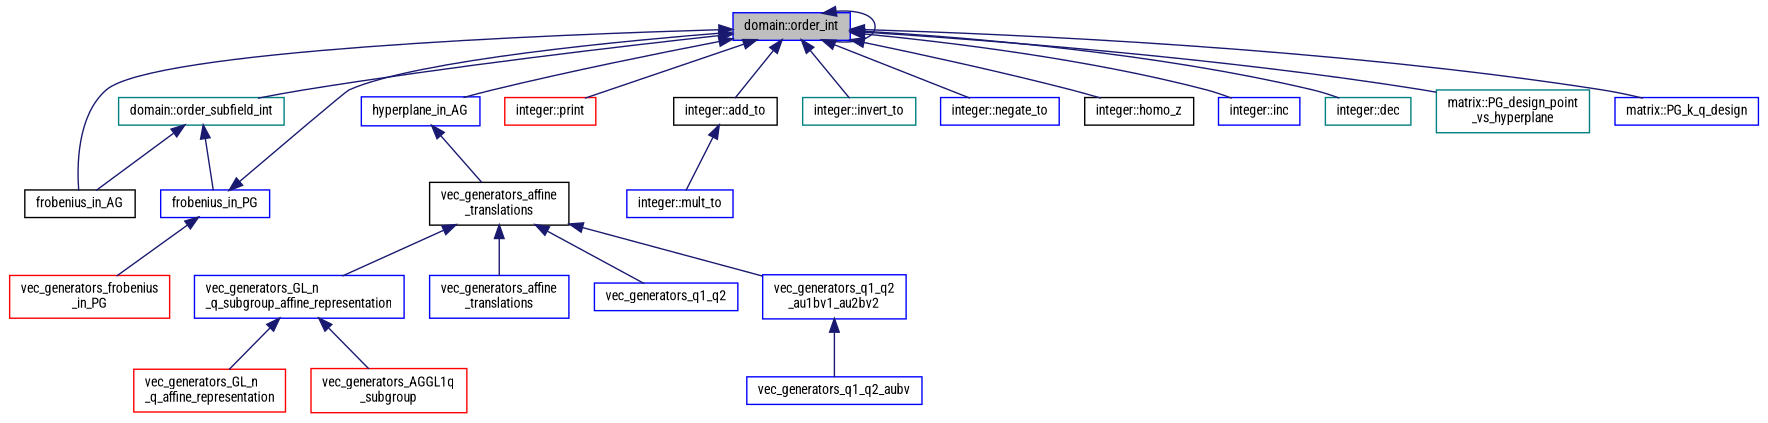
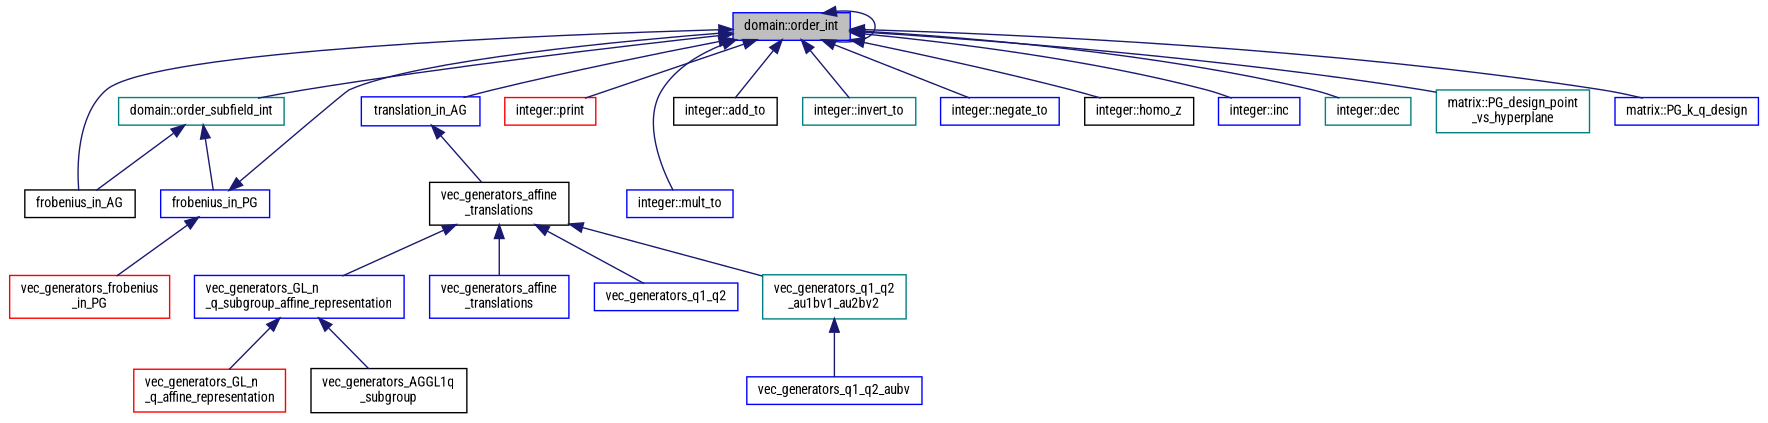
  digraph {
    fontname="Roboto Condensed"
    rankdir=TB
    node [color=blue fillcolor=white fontname="Roboto Condensed" fontsize=10 shape=record style=filled]
    edge [color=midnightblue dir=back fontname="Roboto Condensed" fontsize=10 labelfontname=Helvetica labelfontsize=10 style=solid]
    n1 [fillcolor=grey75 fontcolor=black height=0.2 label="domain::order_int" width=0.4]
    n2 [color=teal height=0.2 label="domain::order_subfield_int" width=0.4]
    n3 [color=black height=0.2 label=frobenius_in_AG width=0.4]
-   n4 [height=0.2 label=hyperplane_in_AG width=0.4]
+   n4 [height=0.2 label=translation_in_AG width=0.4]
    n5 [color=red height=0.2 label="integer::print" width=0.4]
    n6 [height=0.2 label="integer::mult_to" width=0.4]
    n7 [color=teal height=0.2 label="integer::invert_to" width=0.4]
    n8 [color=black height=0.2 label="integer::add_to" width=0.4]
    n9 [height=0.2 label="integer::negate_to" width=0.4]
    n10 [color=black height=0.2 label="integer::homo_z" width=0.4]
    n11 [height=0.2 label="integer::inc" width=0.4]
    n12 [color=teal height=0.2 label="integer::dec" width=0.4]
    n13 [color=teal height=0.2 label="matrix::PG_design_point\l_vs_hyperplane" width=0.4]
    n14 [height=0.2 label="matrix::PG_k_q_design" width=0.4]
    n15 [height=0.2 label=frobenius_in_PG width=0.4]
    n16 [color=red height=0.2 label="vec_generators_frobenius\l_in_PG" width=0.4]
    n17 [color=black height=0.2 label="vec_generators_affine\l_translations" width=0.4]
    n18 [height=0.2 label="vec_generators_GL_n\l_q_subgroup_affine_representation" width=0.4]
    n19 [color=red height=0.2 label="vec_generators_GL_n\l_q_affine_representation" width=0.4]
-   n20 [color=red height=0.2 label="vec_generators_AGGL1q\l_subgroup" width=0.4]
+   n20 [color=black height=0.2 label="vec_generators_AGGL1q\l_subgroup" width=0.4]
    n21 [height=0.2 label="vec_generators_affine\l_translations" width=0.4]
    n22 [height=0.2 label=vec_generators_q1_q2 width=0.4]
-   n23 [height=0.2 label="vec_generators_q1_q2\l_au1bv1_au2bv2" width=0.4]
+   n23 [color=teal height=0.2 label="vec_generators_q1_q2\l_au1bv1_au2bv2" width=0.4]
    n24 [height=0.2 label=vec_generators_q1_q2_aubv width=0.4]
    n1 -> n1
    n1 -> n2
    n1 -> n3
    n1 -> n4
    n1 -> n5
-   n8 -> n6
+   n1 -> n6
    n1 -> n7
    n1 -> n8
    n1 -> n9
    n1 -> n10
    n1 -> n11
    n1 -> n12
    n1 -> n13
    n1 -> n14
    n2 -> n3
    n2 -> n15
    n4 -> n17
    n15 -> n1
    n15 -> n16
    n17 -> n18
    n17 -> n21
    n17 -> n22
    n17 -> n23
    n18 -> n19
    n18 -> n20
    n23 -> n24
  }
